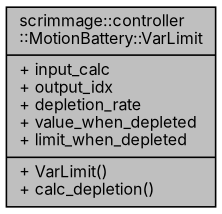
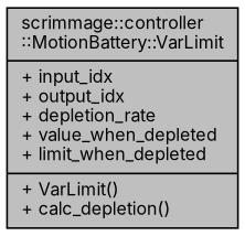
  digraph {
    fontname=Inter
-   n1 [color=black fillcolor=grey75 fontcolor=black fontname=Inter fontsize=10 height=0.2 label="{scrimmage::controller\l::MotionBattery::VarLimit\n|+ input_calc\l+ output_idx\l+ depletion_rate\l+ value_when_depleted\l+ limit_when_depleted\l|+ VarLimit()\l+ calc_depletion()\l}" shape=record style=filled width=0.4]
+   n1 [color=black fillcolor=grey75 fontcolor=black fontname=Inter fontsize=10 height=0.2 label="{scrimmage::controller\l::MotionBattery::VarLimit\n|+ input_idx\l+ output_idx\l+ depletion_rate\l+ value_when_depleted\l+ limit_when_depleted\l|+ VarLimit()\l+ calc_depletion()\l}" shape=record style=filled width=0.4]
  }
